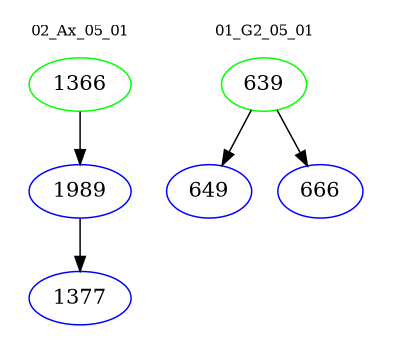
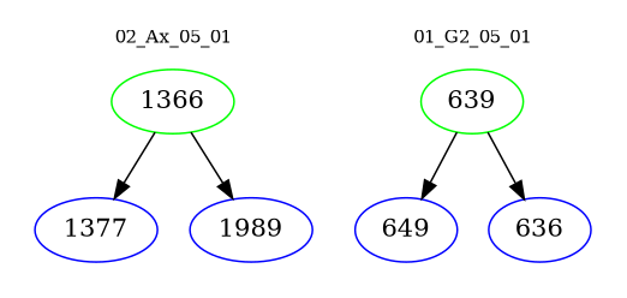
  digraph {
    node [color=blue]
    edge [color=black]
    n1 [color=green label=1366]
    n2 [label=1377]
    n3 [label=1989]
    n4 [color=green label=639]
    n5 [label=649]
-   n6 [label=666]
+   n6 [label=636]
    subgraph cluster_1 {
      color=white
      fontsize=10
      label="02_Ax_05_01"
      n1
      n2
      n3
    }
    subgraph cluster_2 {
      color=white
      fontsize=10
      label="01_G2_05_01"
      n4
      n5
      n6
    }
-   n3 -> n2
+   n1 -> n2
    n1 -> n3
    n4 -> n5
    n4 -> n6
  }
